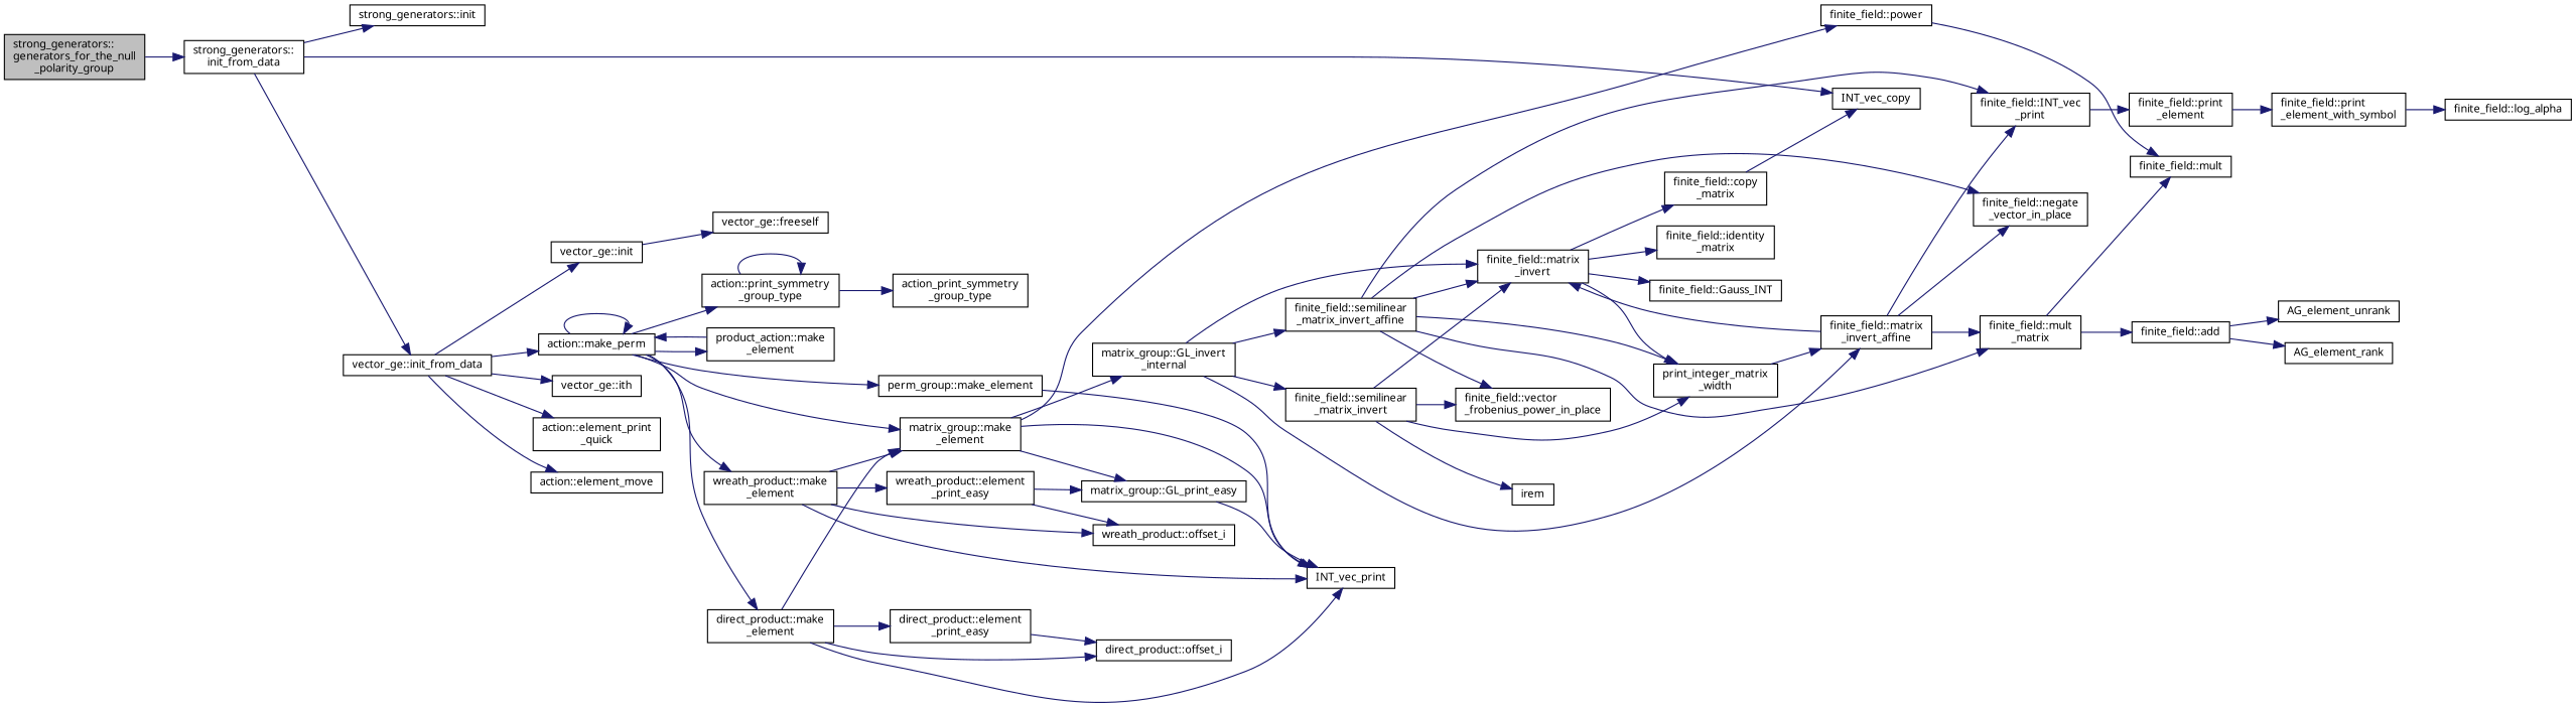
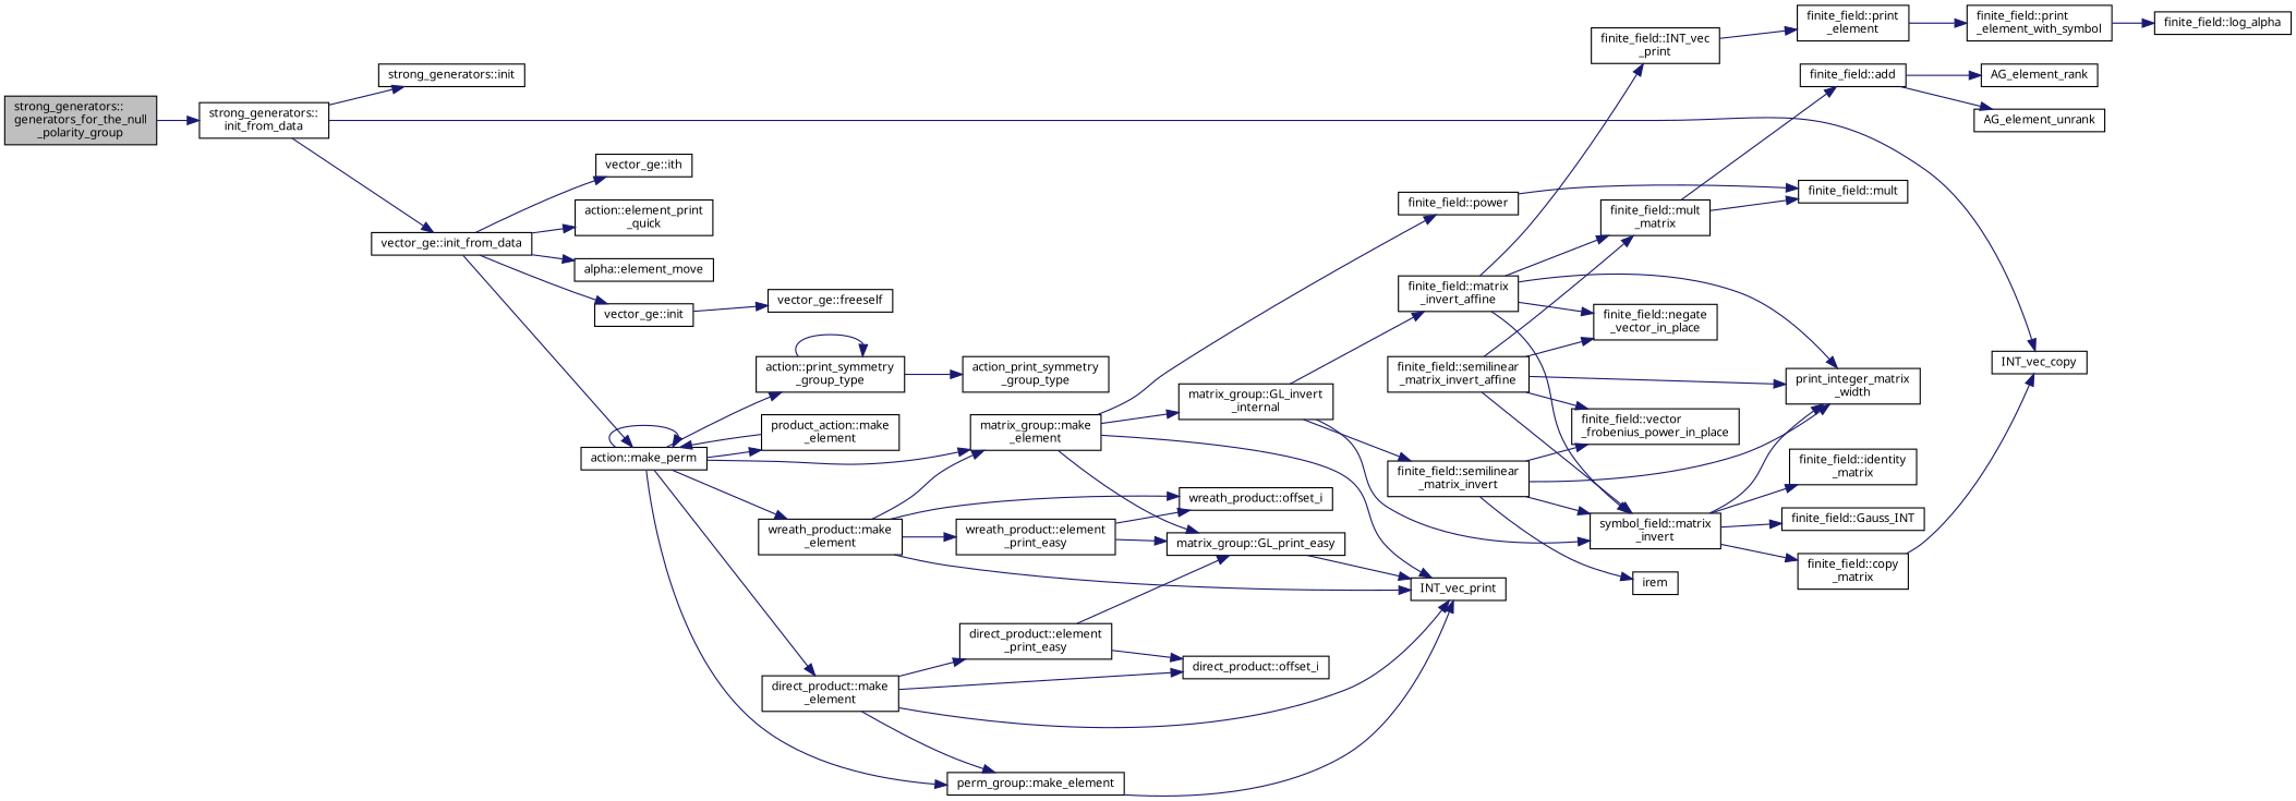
  digraph {
    fontname="Noto Sans"
    rankdir=LR
    node [color=black fillcolor=white fontname="Noto Sans" fontsize=10 shape=record style=filled]
    edge [color=midnightblue fontname="Noto Sans" fontsize=10 labelfontname=Helvetica labelfontsize=10 style=solid]
    n1 [fillcolor=grey75 fontcolor=black height=0.2 label="strong_generators::\lgenerators_for_the_null\l_polarity_group" width=0.4]
    n2 [height=0.2 label="strong_generators::\linit_from_data" width=0.4]
    n3 [height=0.2 label="strong_generators::init" width=0.4]
    n4 [height=0.2 label="vector_ge::init_from_data" width=0.4]
    n5 [height=0.2 label=INT_vec_copy width=0.4]
    n6 [height=0.2 label="vector_ge::init" width=0.4]
    n7 [height=0.2 label="action::make_perm" width=0.4]
    n8 [height=0.2 label="action::element_print\l_quick" width=0.4]
-   n9 [height=0.2 label="action::element_move" width=0.4]
+   n9 [height=0.2 label="alpha::element_move" width=0.4]
    n10 [height=0.2 label="vector_ge::ith" width=0.4]
    n11 [height=0.2 label="vector_ge::freeself" width=0.4]
    n12 [height=0.2 label="product_action::make\l_element" width=0.4]
    n13 [height=0.2 label="matrix_group::make\l_element" width=0.4]
    n14 [height=0.2 label="wreath_product::make\l_element" width=0.4]
    n15 [height=0.2 label="direct_product::make\l_element" width=0.4]
    n16 [height=0.2 label="perm_group::make_element" width=0.4]
    n17 [height=0.2 label="action::print_symmetry\l_group_type" width=0.4]
    n18 [height=0.2 label=INT_vec_print width=0.4]
    n19 [height=0.2 label="finite_field::power" width=0.4]
    n20 [height=0.2 label="matrix_group::GL_invert\l_internal" width=0.4]
    n21 [height=0.2 label="matrix_group::GL_print_easy" width=0.4]
    n22 [height=0.2 label="wreath_product::offset_i" width=0.4]
    n23 [height=0.2 label="wreath_product::element\l_print_easy" width=0.4]
    n24 [height=0.2 label="direct_product::offset_i" width=0.4]
    n25 [height=0.2 label="direct_product::element\l_print_easy" width=0.4]
    n26 [height=0.2 label="action_print_symmetry\l_group_type" width=0.4]
    n27 [height=0.2 label="finite_field::mult" width=0.4]
    n28 [height=0.2 label="finite_field::semilinear\l_matrix_invert" width=0.4]
-   n29 [height=0.2 label="finite_field::matrix\l_invert" width=0.4]
+   n29 [height=0.2 label="symbol_field::matrix\l_invert" width=0.4]
    n30 [height=0.2 label="finite_field::semilinear\l_matrix_invert_affine" width=0.4]
    n31 [height=0.2 label="finite_field::matrix\l_invert_affine" width=0.4]
    n32 [height=0.2 label="print_integer_matrix\l_width" width=0.4]
    n33 [height=0.2 label="finite_field::vector\l_frobenius_power_in_place" width=0.4]
    n34 [height=0.2 label=irem width=0.4]
    n35 [height=0.2 label="finite_field::copy\l_matrix" width=0.4]
    n36 [height=0.2 label="finite_field::identity\l_matrix" width=0.4]
    n37 [height=0.2 label="finite_field::Gauss_INT" width=0.4]
    n38 [height=0.2 label="finite_field::INT_vec\l_print" width=0.4]
    n39 [height=0.2 label="finite_field::mult\l_matrix" width=0.4]
    n40 [height=0.2 label="finite_field::negate\l_vector_in_place" width=0.4]
    n41 [height=0.2 label="finite_field::print\l_element" width=0.4]
    n42 [height=0.2 label="finite_field::add" width=0.4]
    n43 [height=0.2 label="finite_field::print\l_element_with_symbol" width=0.4]
    n44 [height=0.2 label="finite_field::log_alpha" width=0.4]
    n45 [height=0.2 label=AG_element_unrank width=0.4]
    n46 [height=0.2 label=AG_element_rank width=0.4]
    n1 -> n2
    n2 -> n3
    n2 -> n4
    n2 -> n5
    n4 -> n6
    n4 -> n7
    n4 -> n8
    n4 -> n9
    n4 -> n10
    n6 -> n11
    n7 -> n7
    n7 -> n12
    n7 -> n13
    n7 -> n14
    n7 -> n15
    n7 -> n16
    n7 -> n17
    n12 -> n7
    n13 -> n18
    n13 -> n19
    n13 -> n20
    n13 -> n21
    n14 -> n13
    n14 -> n18
    n14 -> n22
    n14 -> n23
-   n15 -> n13
+   n15 -> n16
    n15 -> n18
    n15 -> n24
    n15 -> n25
    n16 -> n18
    n17 -> n17
    n17 -> n26
    n19 -> n27
    n20 -> n28
    n20 -> n29
-   n20 -> n30
    n20 -> n31
    n21 -> n18
    n23 -> n21
    n23 -> n22
+   n25 -> n21
    n25 -> n24
    n28 -> n29
    n28 -> n32
    n28 -> n33
    n28 -> n34
    n29 -> n32
    n29 -> n35
    n29 -> n36
    n29 -> n37
    n30 -> n29
    n30 -> n32
    n30 -> n33
-   n30 -> n38
    n30 -> n39
    n30 -> n40
    n31 -> n29
-   n32 -> n31
+   n31 -> n32
    n31 -> n38
    n31 -> n39
    n31 -> n40
    n35 -> n5
    n38 -> n41
    n39 -> n27
    n39 -> n42
    n41 -> n43
    n42 -> n45
    n42 -> n46
    n43 -> n44
  }
